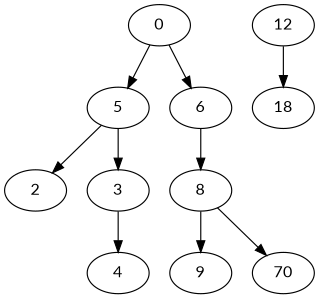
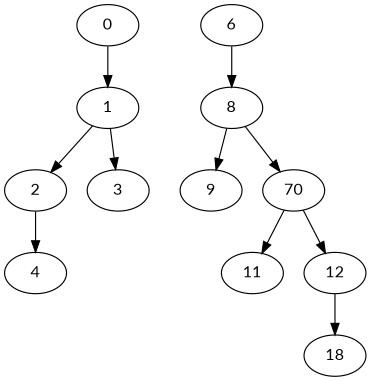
  digraph {
    fontname=Lato
    node [fontname=Lato]
    edge [fontname=Lato]
    0
-   1 [label=5]
+   1
    6
    2
    3
    8
    4
    n8 [label=18]
    9
    n10 [label=70]
+   11
    12
    0 -> 1
-   0 -> 6
    1 -> 2
    1 -> 3
    6 -> 8
-   3 -> 4
+   2 -> 4
    8 -> 9
    8 -> n10
+   n10 -> 11
+   n10 -> 12
    12 -> n8
  }
